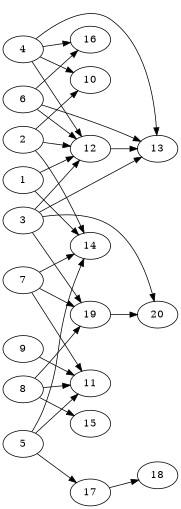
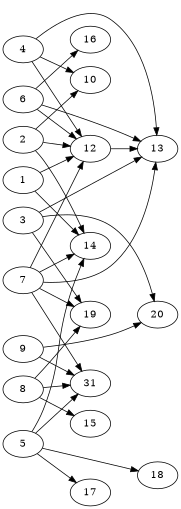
  digraph {
    fontname="DejaVu Serif"
    rankdir=LR
    node [alpha=0.02 fontname="DejaVu Serif"]
    edge [fontname="DejaVu Serif"]
    1 [expect_size=36885504]
    12 [alpha=0.12 expect_size=22755328]
    14 [expect_size=43437056]
-   11 [alpha=0.11 expect_size=16921600]
+   11 [alpha=0.11 expect_size=16921600 label=31]
    13 [alpha=0.14 expect_size=7751680]
    2 [alpha=0.14 expect_size=11871232]
    10 [alpha=0.10 expect_size=18496512]
    3 [alpha=0.15 expect_size=21198848]
    19 [alpha=0.07 expect_size=20611072]
    20 [alpha=0.10 expect_size=22097920]
    4 [alpha=0.03 expect_size=7952384]
    16 [alpha=0.11 expect_size=24340480]
    5 [alpha=0.09 expect_size=25600000]
    17 [alpha=0.14 expect_size=45652992]
    18 [alpha=0.09 expect_size=25959424]
    6 [alpha=0.09 expect_size=44107776]
    7 [alpha=0.12 expect_size=6959104]
    8 [alpha=0.18 expect_size=11147264]
    15 [expect_size=51418112]
    9 [alpha=0.01 expect_size=7958528]
    1 -> 12
    1 -> 14
    12 -> 13
    2 -> 12
    2 -> 14
    2 -> 10
-   3 -> 12
+   7 -> 12
    3 -> 13
    3 -> 19
    3 -> 20
    4 -> 12
    4 -> 13
    4 -> 10
-   4 -> 16
    5 -> 14
    5 -> 11
    5 -> 17
-   17 -> 18
+   5 -> 18
    6 -> 12
    6 -> 13
    6 -> 16
    7 -> 14
    7 -> 11
+   7 -> 13
    7 -> 19
    8 -> 11
    8 -> 19
    8 -> 15
    9 -> 11
-   19 -> 20
+   9 -> 20
  }
